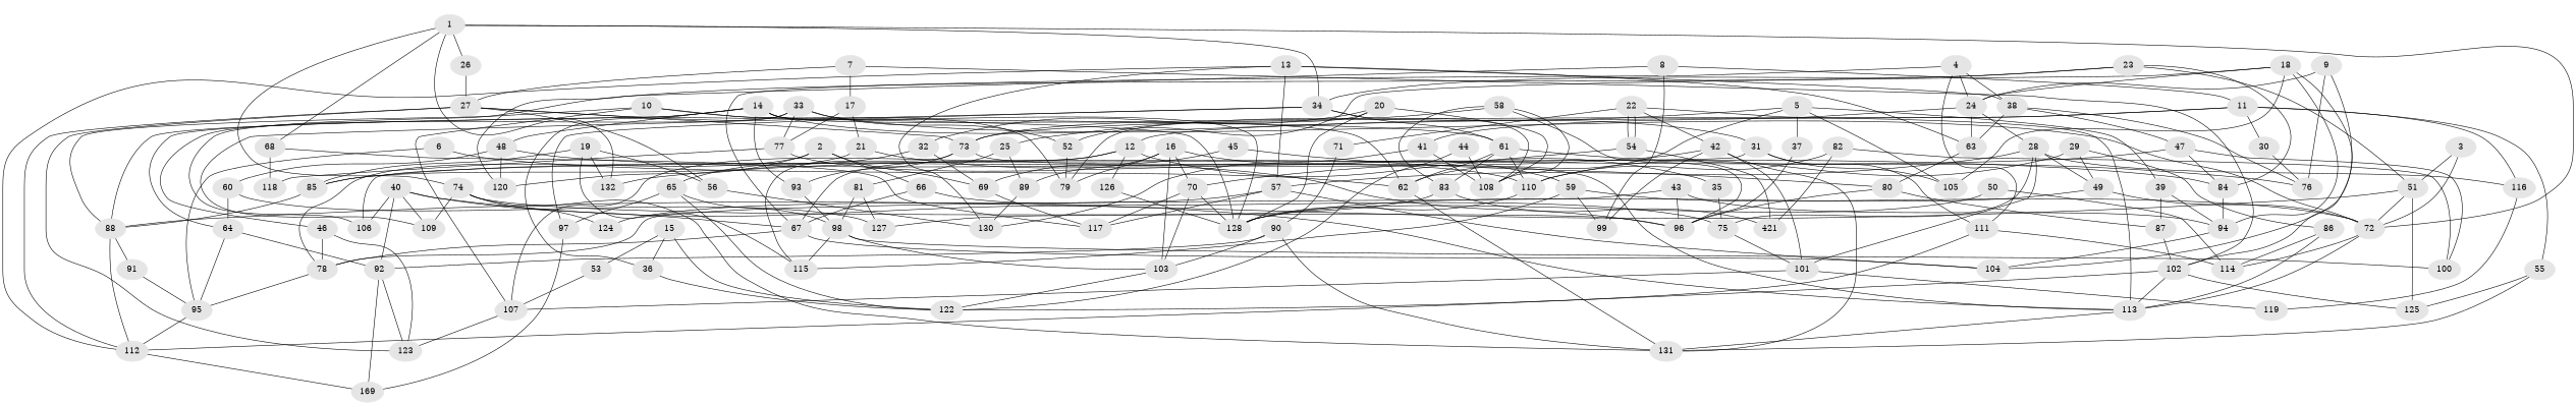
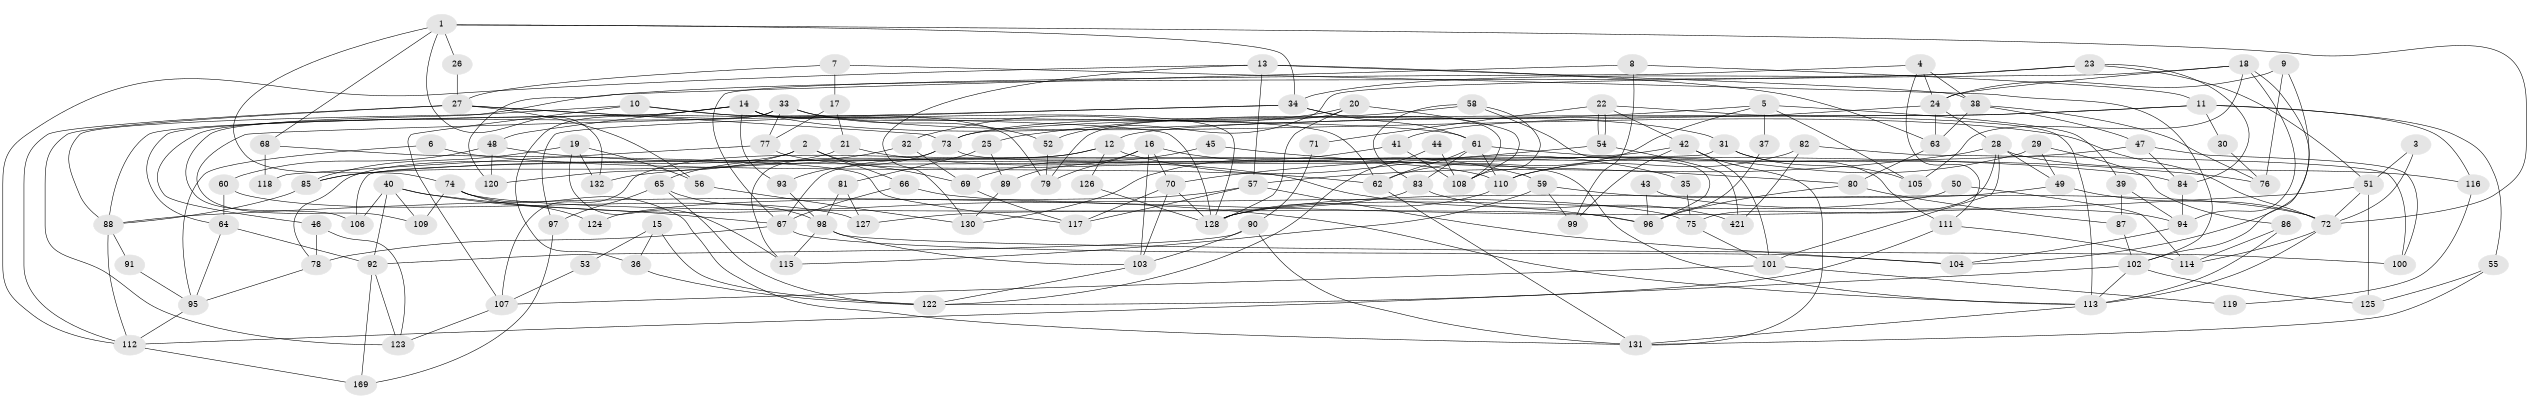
  graph {
    node [color=gray90 style=filled]
    1
    26
    34
    68
    72
    74
    132
    27
    61
    108
    97
    109
    117
    118
    113
    114
    96
    131
    124
    2
    66
    69
    78
    120
    67
    75
    95
    3
    51
    88
    125
    4
    24
    38
    111
    63
    28
    41
    76
    47
    104
    122
    5
    25
    37
    39
    62
    105
    89
    81
    94
    87
    6
    112
    7
    17
    102
    21
    77
    73
    128
    56
    123
    8
    11
    99
    12
    30
    55
    116
    9
    10
    79
    107
    110
    83
    91
    35
    126
    93
    115
    119
    13
    57
    130
    80
    n87 [label=169]
    14
    31
    48
    64
    106
    84
    60
    92
    98
    15
    36
    53
    16
    59
    70
    103
    85
    18
    52
    19
    20
    32
    65
    22
    42
    54
    71
    101
    n116 [label=421]
    90
    23
    49
    127
    29
    86
    33
    46
    100
    40
    43
    44
    45
    50
    58
    82
    1 -- 26
    1 -- 34
    1 -- 68
    1 -- 72
    1 -- 74
    1 -- 132
    26 -- 27
    34 -- 61
    34 -- 108
    34 -- 97
    34 -- 109
    68 -- 117
    68 -- 118
    72 -- 113
    72 -- 114
    74 -- 109
    74 -- 96
    74 -- 131
    74 -- 124
    27 -- 112
    27 -- 73
    27 -- 128
    27 -- 56
    27 -- 123
    61 -- 76
    61 -- 62
    61 -- 110
    61 -- 83
    97 -- n87
    113 -- 131
    2 -- 66
    2 -- 69
    2 -- 78
    2 -- 120
    66 -- 67
    66 -- 75
    69 -- 117
    78 -- 95
    67 -- 78
    67 -- 104
    75 -- 101
    95 -- 112
    3 -- 72
    3 -- 51
    51 -- 72
    51 -- 88
    51 -- 125
    88 -- 112
    88 -- 91
    4 -- 67
    4 -- 24
    4 -- 38
    4 -- 111
    24 -- 63
    24 -- 28
    24 -- 41
    38 -- 63
    38 -- 76
    38 -- 47
    111 -- 114
    111 -- 122
    63 -- 80
    28 -- 75
    28 -- 116
    28 -- 57
    28 -- 101
    28 -- 49
    41 -- 108
    41 -- 130
    47 -- 132
    47 -- 84
    47 -- 100
    5 -- 25
    5 -- 37
    5 -- 39
    5 -- 62
    5 -- 105
    25 -- 89
    25 -- 81
    37 -- 96
    39 -- 94
    39 -- 87
    62 -- 131
    89 -- 130
    81 -- 98
    81 -- 127
    94 -- 104
    87 -- 102
    6 -- 95
    6 -- 62
    112 -- n87
    7 -- 27
    7 -- 17
    7 -- 102
    17 -- 21
    17 -- 77
    102 -- 113
    102 -- 125
    102 -- 112
    21 -- 96
    21 -- 85
    77 -- 118
    77 -- 110
    73 -- 113
    73 -- 93
    73 -- 115
    56 -- 130
    8 -- 120
    8 -- 11
    8 -- 99
    11 -- 73
    11 -- 12
    11 -- 30
    11 -- 55
    11 -- 116
    12 -- 67
    12 -- 107
    12 -- 35
    12 -- 126
    30 -- 76
    55 -- 131
    55 -- 125
    116 -- 119
    9 -- 24
    9 -- 76
    9 -- 104
    10 -- 61
    10 -- 88
    10 -- 79
    10 -- 107
    107 -- 123
    110 -- 128
    83 -- n116
    83 -- 127
    91 -- 95
    35 -- 75
    126 -- 128
    93 -- 98
    13 -- 38
    13 -- 63
    13 -- 112
    13 -- 57
    13 -- 130
    57 -- 117
    57 -- 124
    57 -- 104
    80 -- 96
    80 -- 87
    14 -- 88
    14 -- 62
    14 -- 128
    14 -- 93
    14 -- 31
    14 -- 48
    14 -- 64
    31 -- 111
    31 -- 105
    31 -- 106
    48 -- 120
    48 -- 84
    48 -- 60
    64 -- 95
    64 -- 92
    84 -- 94
    60 -- 64
    60 -- 127
    92 -- 123
    92 -- n87
    98 -- 115
    98 -- 103
    98 -- 100
    15 -- 122
    15 -- 36
    15 -- 53
    36 -- 122
    53 -- 107
    16 -- 89
    16 -- 79
    16 -- 59
    16 -- 70
    16 -- 103
    59 -- 72
    59 -- 99
    59 -- 115
    70 -- 117
    70 -- 128
    70 -- 103
    103 -- 122
    85 -- 88
    18 -- 24
    18 -- 105
    18 -- 94
    18 -- 102
    18 -- 52
    52 -- 79
    19 -- 132
    19 -- 56
    19 -- 115
    19 -- 85
    20 -- 108
    20 -- 128
    20 -- 79
    20 -- 32
    32 -- 69
    32 -- 65
    65 -- 97
    65 -- 122
    65 -- 98
    22 -- 113
    22 -- 42
    22 -- 54
    22 -- 54
    22 -- 71
    42 -- 131
    42 -- 99
    42 -- 85
    42 -- 101
    54 -- 70
    54 -- n116
    71 -- 90
    101 -- 107
    101 -- 119
    90 -- 131
    90 -- 92
    90 -- 103
    23 -- 34
    23 -- 51
    23 -- 106
    23 -- 84
    49 -- 72
    49 -- 128
    29 -- 110
    29 -- 49
    29 -- 86
    86 -- 113
    86 -- 114
    33 -- 72
    33 -- 77
    33 -- 36
    33 -- 52
    33 -- 46
    46 -- 78
    46 -- 123
    40 -- 109
    40 -- 113
    40 -- 67
    40 -- 106
    40 -- 92
    43 -- 96
-   43 -- 78
    43 -- 94
    44 -- 108
    44 -- 122
    45 -- 69
    45 -- 80
    50 -- 114
    50 -- 128
    58 -- 108
    58 -- 96
    58 -- 73
    58 -- 83
    82 -- 110
    82 -- n116
    82 -- 100
  }
